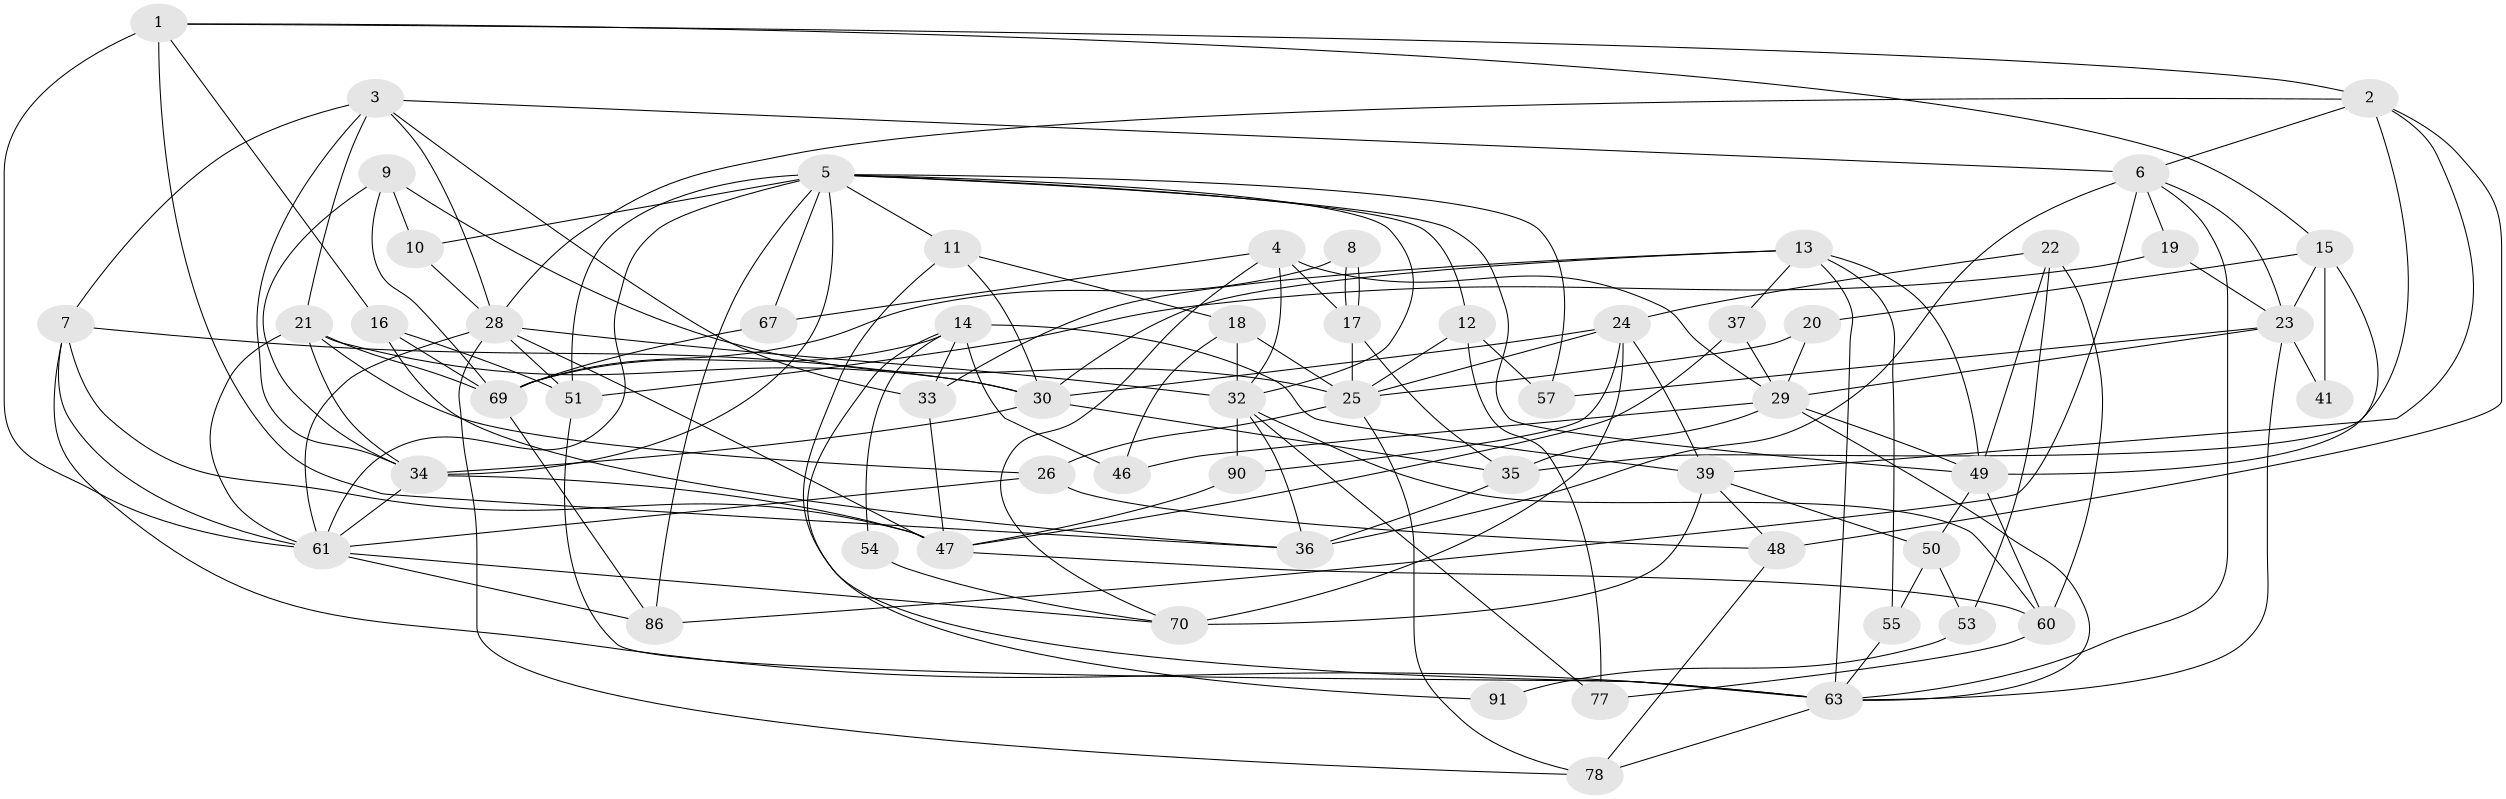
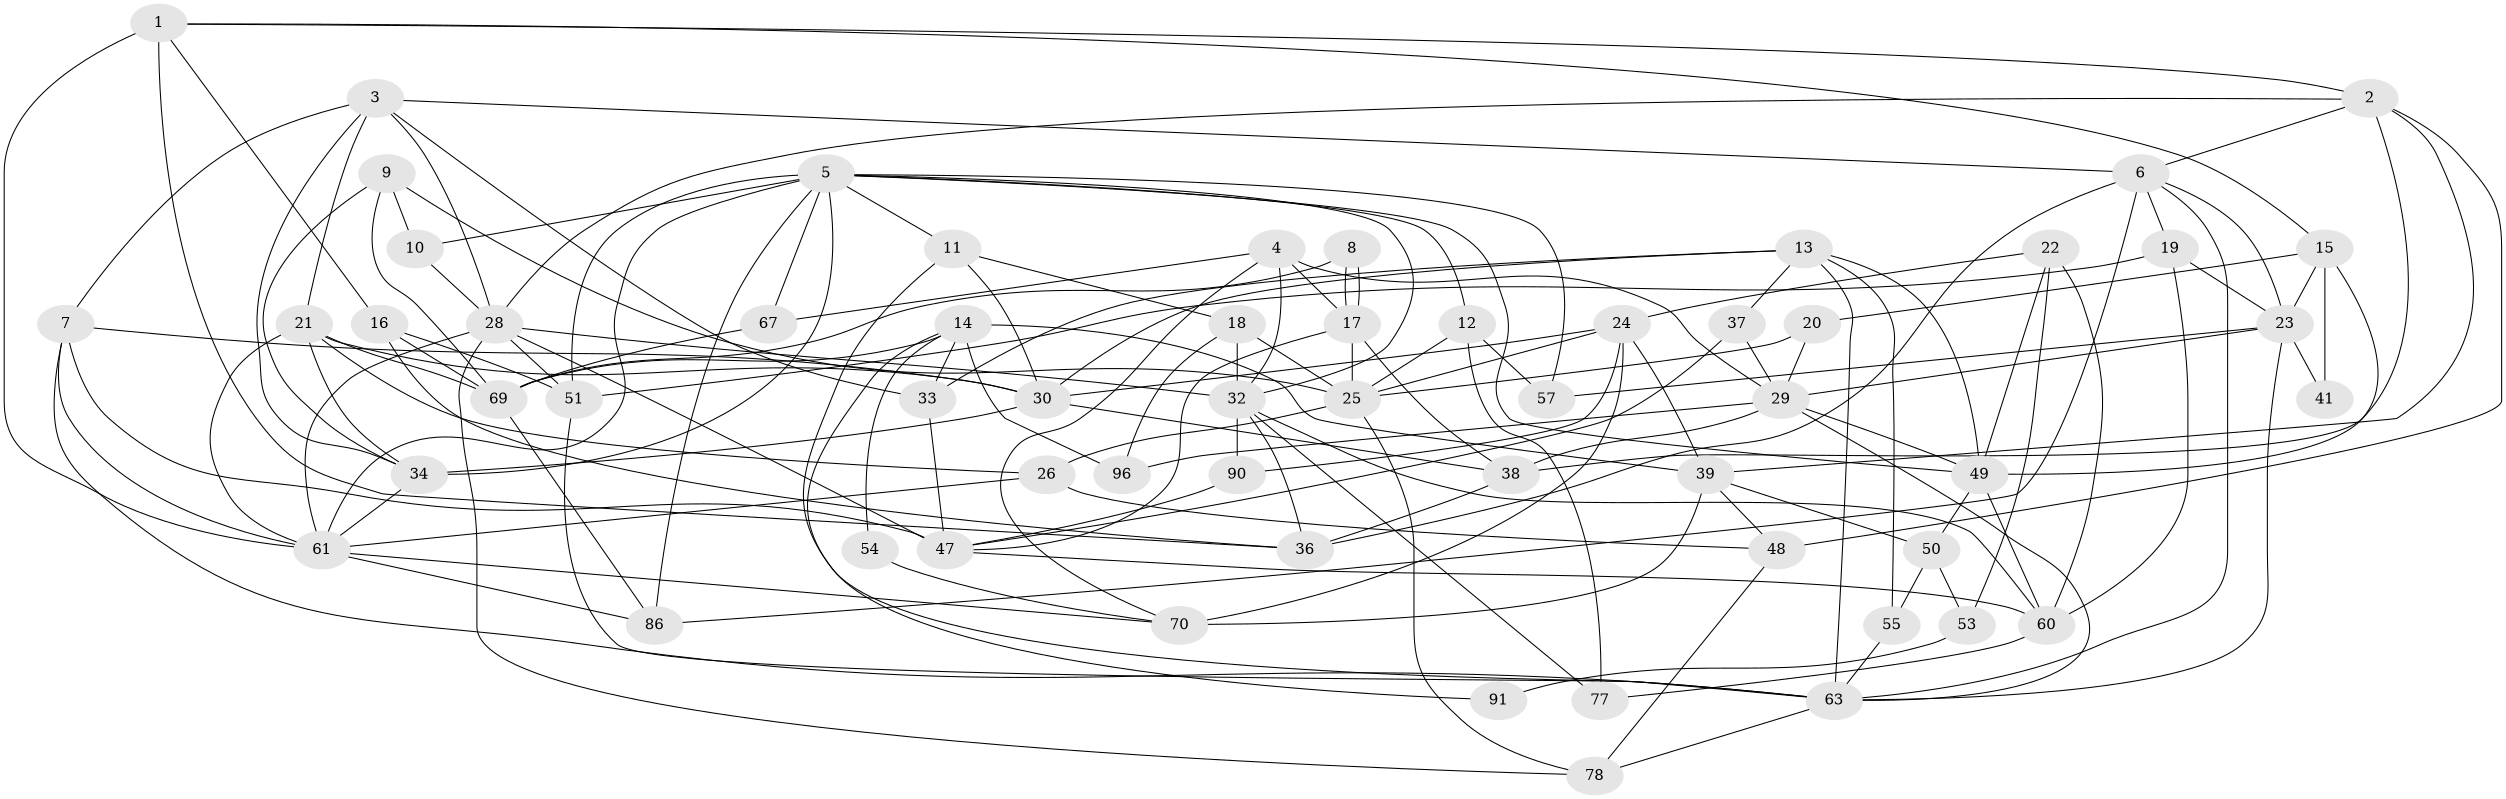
  graph {
    node [color=gray90 style=filled]
    1 [super="+45"]
    2 [super="+31"]
    15 [super="+66"]
    16 [super="+44"]
    36
    61 [super="+62"]
    6 [super="+37"]
    28
-   35 [super="+58"]
+   35 [super="+58" label=38]
    39 [super="+84"]
    48
    49
    23 [super="+56"]
    20 [super="+38"]
    41
    51 [super="+65"]
    69 [super="+75"]
    70 [super="+82"]
    86
    63 [super="+90"]
    78 [super="+79"]
    19 [super="+80"]
    32 [super="+73"]
    47 [super="+59"]
    50 [super="+92"]
    3 [super="+42"]
    7
    21 [super="+72"]
    33 [super="+81"]
    34 [super="+68"]
    30 [super="+55"]
    26 [super="+43"]
    4
    17
    29 [super="+74"]
    67
    25 [super="+93"]
-   46
+   46 [label=96]
    77
    60 [super="+64"]
    n41 [label=90]
    5 [super="+85"]
    10
    11
    12 [super="+71"]
    57
    18 [super="+88"]
    8
    9 [super="+89"]
    13 [super="+87"]
    n51 [label=37]
    n52 [label=55]
    14 [super="+83"]
    54
    91
    22 [super="+76"]
    24
    53
    1 -- 2
    1 -- 15
    1 -- 16
    1 -- 36
    1 -- 61
    2 -- 6
    2 -- 28
    2 -- 35
    2 -- 39
    2 -- 48
    15 -- 49
    15 -- 23
    15 -- 20
    15 -- 41
    16 -- 36
    16 -- 51
    16 -- 69
    61 -- 70
    61 -- 86
    6 -- 36 [weight=2]
    6 -- 23
    6 -- 86
    6 -- 63
    6 -- 19
    28 -- 61
    28 -- 51
    28 -- 78
    28 -- 32
    28 -- 47
    35 -- 36
    39 -- 48
    39 -- 70 [weight=2]
    39 -- 50
    48 -- 78
    49 -- 50
    49 -- 60
    23 -- 41
    23 -- 63
    23 -- 29
    23 -- 57
    20 -- 29
    20 -- 25
    51 -- 63
    69 -- 86
    63 -- 78
    19 -- 23
    19 -- 51
+   19 -- 60
    32 -- 36
    32 -- 77
    32 -- 60
    32 -- n41
    47 -- 60
    50 -- n52
    50 -- 53
    3 -- 6
    3 -- 28
    3 -- 7
    3 -- 21
    3 -- 33
    3 -- 34
    7 -- 61
    7 -- 63
    7 -- 47
    7 -- 30
    21 -- 61
    21 -- 69
    21 -- 34
    21 -- 30
    21 -- 26
    33 -- 47
    34 -- 61
-   34 -- 47
+   17 -- 47
    30 -- 35
    30 -- 34
    26 -- 61
    26 -- 48
    4 -- 70
    4 -- 32
    4 -- 17
    4 -- 29
    4 -- 67
    17 -- 35
    17 -- 25
    29 -- 35
    29 -- 49
    29 -- 63
    29 -- 46
    67 -- 69
    25 -- 78
    25 -- 26
    60 -- 77
    n41 -- 47
    5 -- 61
    5 -- 49
    5 -- 51
    5 -- 86
    5 -- 32
    5 -- 34
    5 -- 67
    5 -- 10
    5 -- 11
    5 -- 12
    5 -- 57
    10 -- 28
    11 -- 63
    11 -- 30
    11 -- 18
    12 -- 25
    12 -- 77
    12 -- 57
    18 -- 32
    18 -- 25
    18 -- 46
    8 -- 69
    8 -- 17
    8 -- 17
    9 -- 69
    9 -- 34
    9 -- 25
    9 -- 10
    13 -- 49
    13 -- 63
    13 -- 33
    13 -- 30
    13 -- n51
    13 -- n52
    n51 -- 47
    n51 -- 29
    n52 -- 63
    14 -- 39
    14 -- 69
    14 -- 33
    14 -- 46
    14 -- 54
    14 -- 91
    54 -- 70
    22 -- 49
    22 -- 60
    22 -- 24
    22 -- 53
    24 -- 39
    24 -- 70
    24 -- 30
    24 -- 25
    24 -- n41
    53 -- 91
  }
